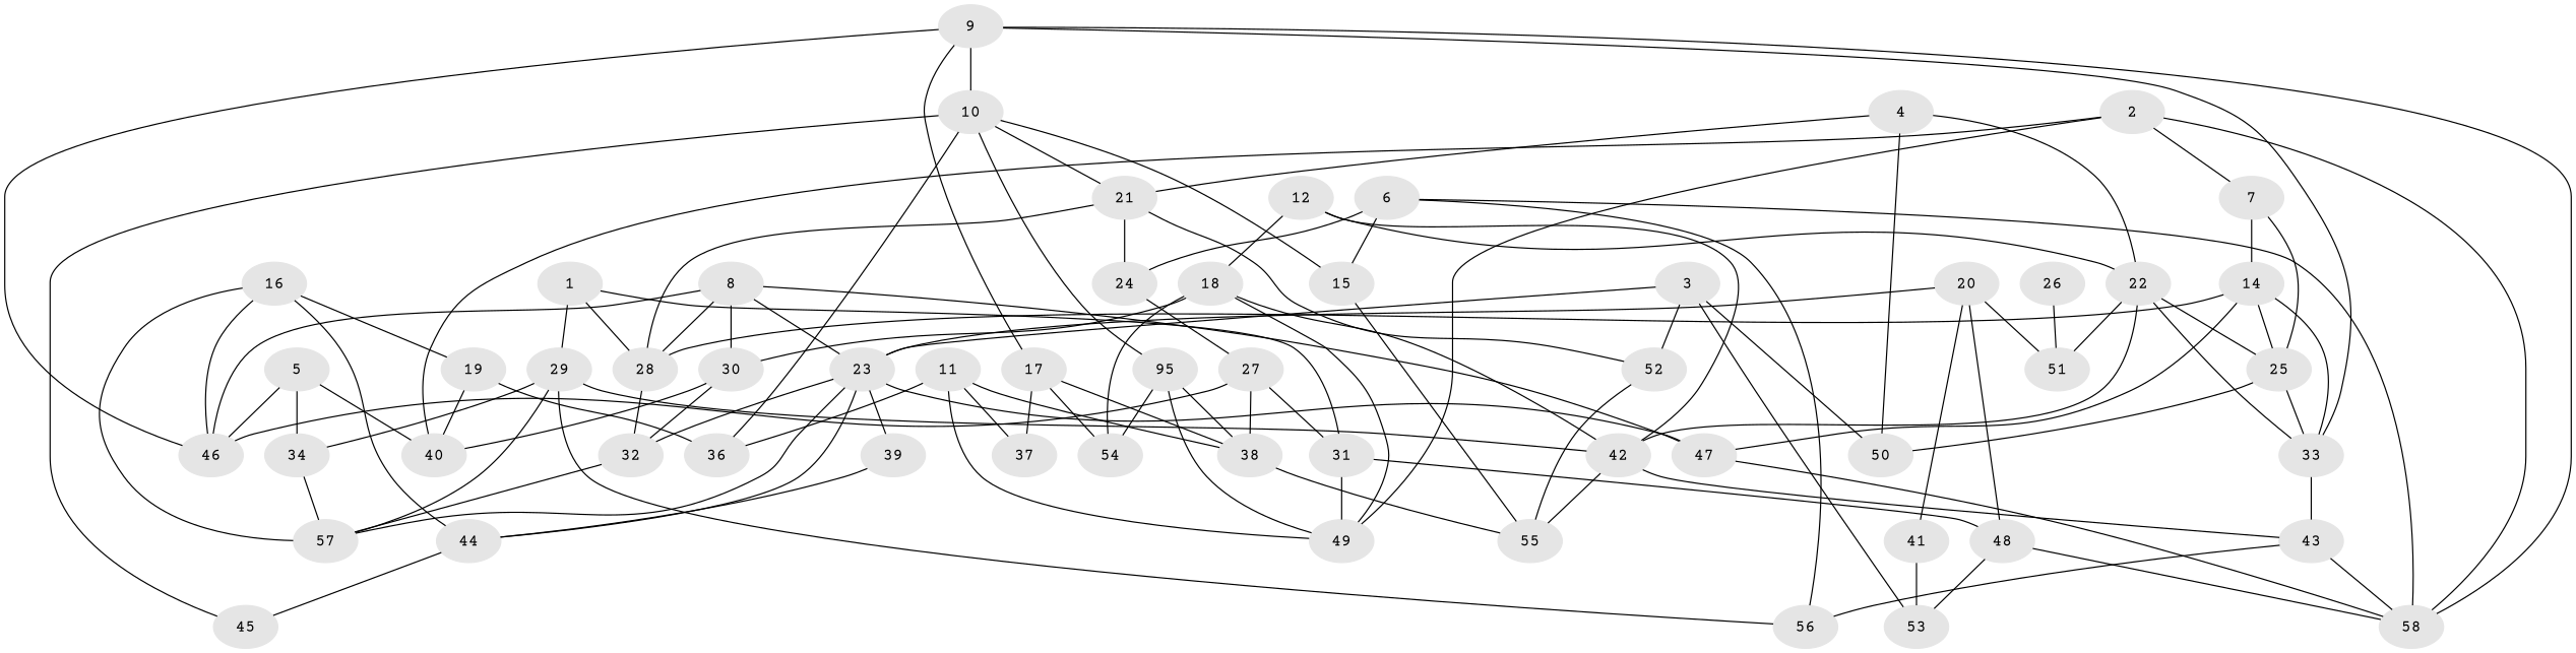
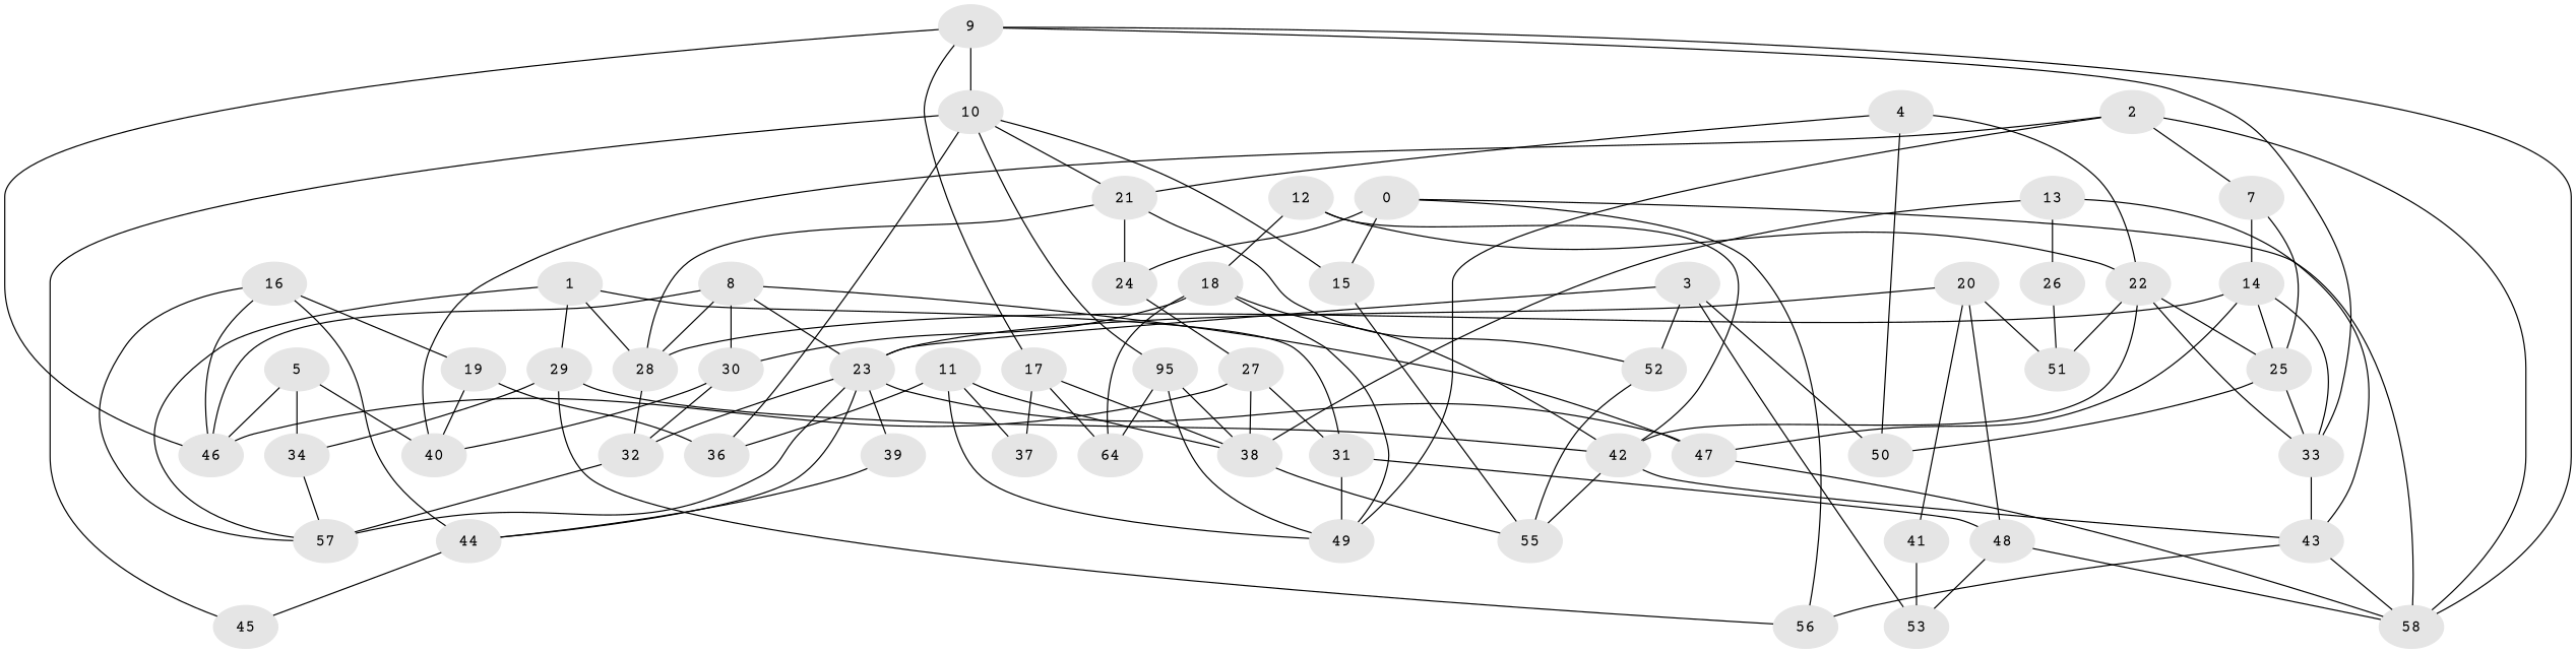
  graph {
    fontname="Courier Prime"
    node [color=gray90 fontname="Courier Prime" style=filled]
    edge [fontname="Courier Prime"]
    1
    28
    29
    31
    32
    34
    56
    42
    57
    49
    48
    2
    7
    40
    58
    14
    25
    3
    23
    50
    52
    53
    47
    44
    39
    55
    4
    21
    22
    24
    33
    51
    5
    46
-   6
+   6 [label=0]
    15
    27
    8
    30
    9
    10
    17
    n43 [label=95]
    36
    45
    37
    38
-   54
+   54 [label=64]
    43
    11
    12
    18
+   13
    26
    16
    19
    20
    41
    1 -- 28
    1 -- 29
    1 -- 31
    28 -- 32
    29 -- 34
    29 -- 56
    29 -- 42
-   29 -- 57
+   1 -- 57
    31 -- 49
    31 -- 48
    32 -- 57
    34 -- 57
    42 -- 55
    42 -- 43
    48 -- 58
    48 -- 53
    2 -- 49
    2 -- 7
    2 -- 40
    2 -- 58
    7 -- 14
    7 -- 25
    14 -- 28
    14 -- 25
    14 -- 47
    14 -- 33
    25 -- 50
    25 -- 33
    3 -- 23
    3 -- 50
    3 -- 52
    3 -- 53
    23 -- 32
    23 -- 57
    23 -- 47
    23 -- 44
    23 -- 39
    52 -- 55
    47 -- 58
    44 -- 45
    39 -- 44
    4 -- 50
    4 -- 21
    4 -- 22
    21 -- 28
    21 -- 52
    21 -- 24
    22 -- 42
    22 -- 25
    22 -- 33
    22 -- 51
    24 -- 27
    33 -- 43
    5 -- 34
    5 -- 40
    5 -- 46
    6 -- 56
    6 -- 58
    6 -- 24
    6 -- 15
    15 -- 55
    27 -- 31
    27 -- 46
    27 -- 38
    8 -- 28
    8 -- 23
    8 -- 47
    8 -- 46
    8 -- 30
    30 -- 32
    30 -- 40
    9 -- 58
    9 -- 33
    9 -- 46
    9 -- 10
    9 -- 17
    10 -- 21
    10 -- 15
    10 -- n43
    10 -- 36
    10 -- 45
    17 -- 37
    17 -- 38
    17 -- 54
    n43 -- 49
    n43 -- 38
    n43 -- 54
    38 -- 55
    43 -- 56
    43 -- 58
    11 -- 49
    11 -- 36
    11 -- 37
    11 -- 38
    12 -- 42
    12 -- 22
    12 -- 18
    18 -- 42
    18 -- 49
    18 -- 30
    18 -- 54
+   13 -- 38
+   13 -- 43
+   13 -- 26
    26 -- 51
    16 -- 57
    16 -- 44
    16 -- 46
    16 -- 19
    19 -- 40
    19 -- 36
    20 -- 48
    20 -- 23
    20 -- 51
    20 -- 41
    41 -- 53
  }
